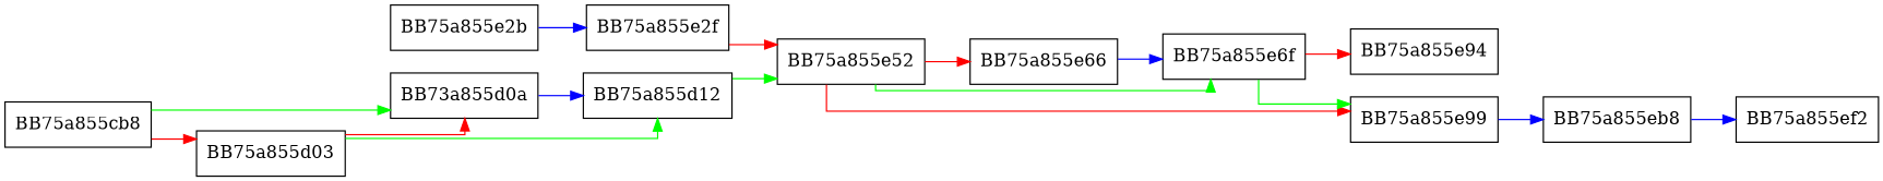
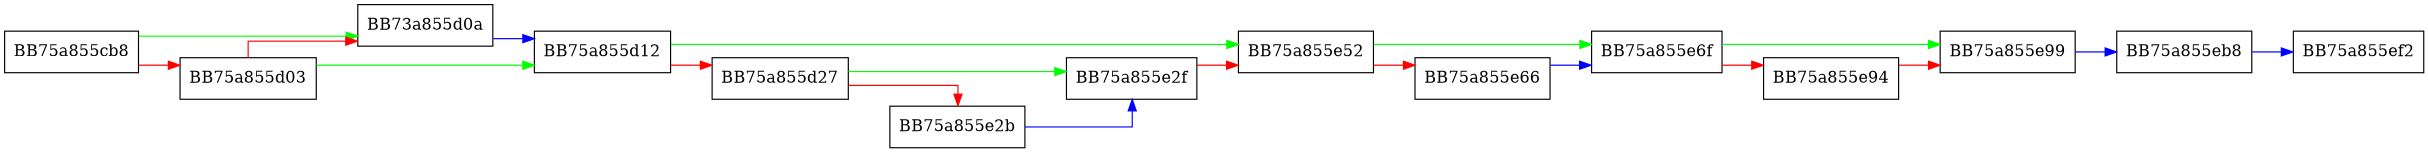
  digraph {
    rankdir=LR
    splines=ortho
    node [shape=box]
    edge [color=red]
    n1 [label=BB73a855d0a]
    BB75a855cb8
    BB75a855d03
    BB75a855d12
    BB75a855e52
+   BB75a855d27
    BB75a855e6f
    BB75a855e66
    BB75a855e2f
    BB75a855e2b
    BB75a855e99
    BB75a855e94
    n13 [label=BB75a855eb8]
    BB75a855ef2
    n1 -> BB75a855d12 [color=blue]
    BB75a855cb8 -> n1 [color=green]
    BB75a855cb8 -> BB75a855d03
    BB75a855d03 -> n1
    BB75a855d03 -> BB75a855d12 [color=green]
    BB75a855d12 -> BB75a855e52 [color=green]
+   BB75a855d12 -> BB75a855d27
    BB75a855e52 -> BB75a855e6f [color=green]
    BB75a855e52 -> BB75a855e66
+   BB75a855d27 -> BB75a855e2f [color=green]
+   BB75a855d27 -> BB75a855e2b
    BB75a855e6f -> BB75a855e99 [color=green]
    BB75a855e6f -> BB75a855e94
    BB75a855e66 -> BB75a855e6f [color=blue]
    BB75a855e2f -> BB75a855e52
    BB75a855e2b -> BB75a855e2f [color=blue]
    BB75a855e99 -> n13 [color=blue]
-   BB75a855e52 -> BB75a855e99
+   BB75a855e94 -> BB75a855e99
    n13 -> BB75a855ef2 [color=blue]
  }
